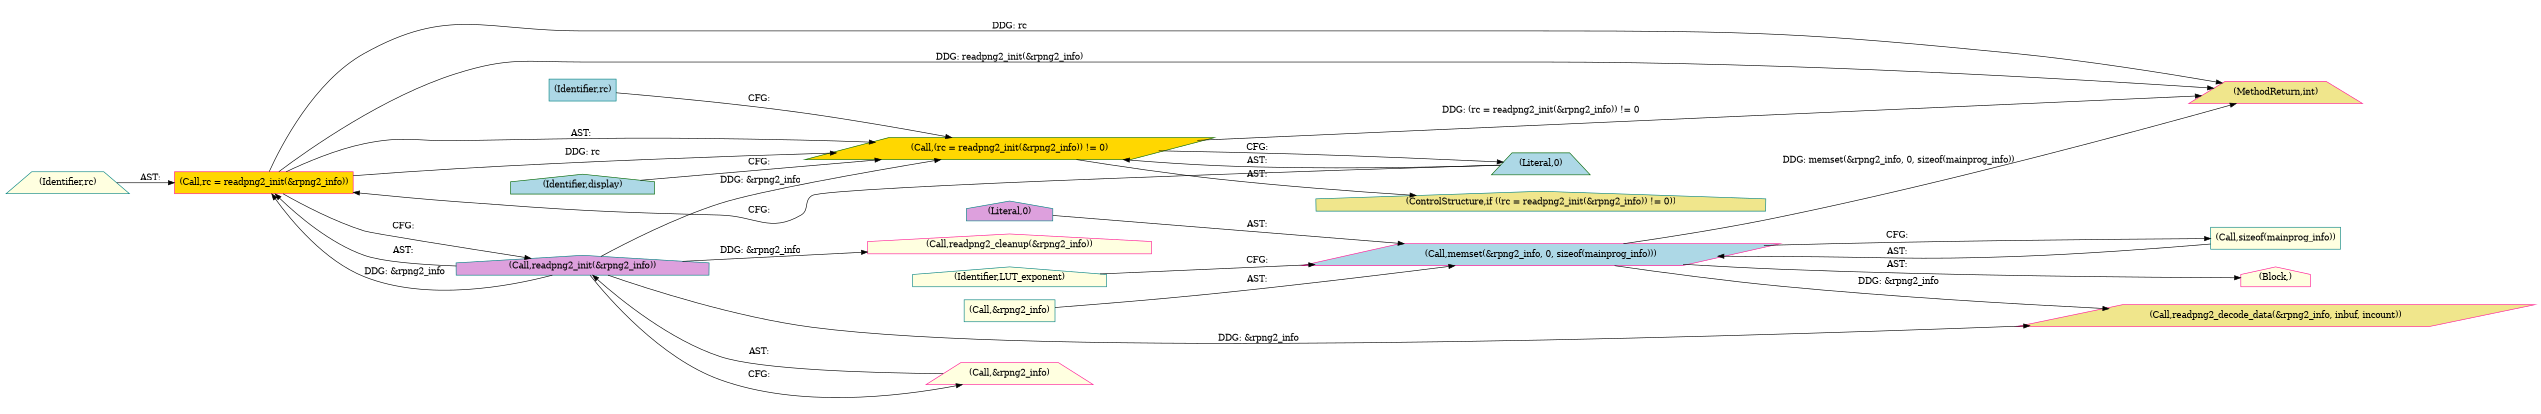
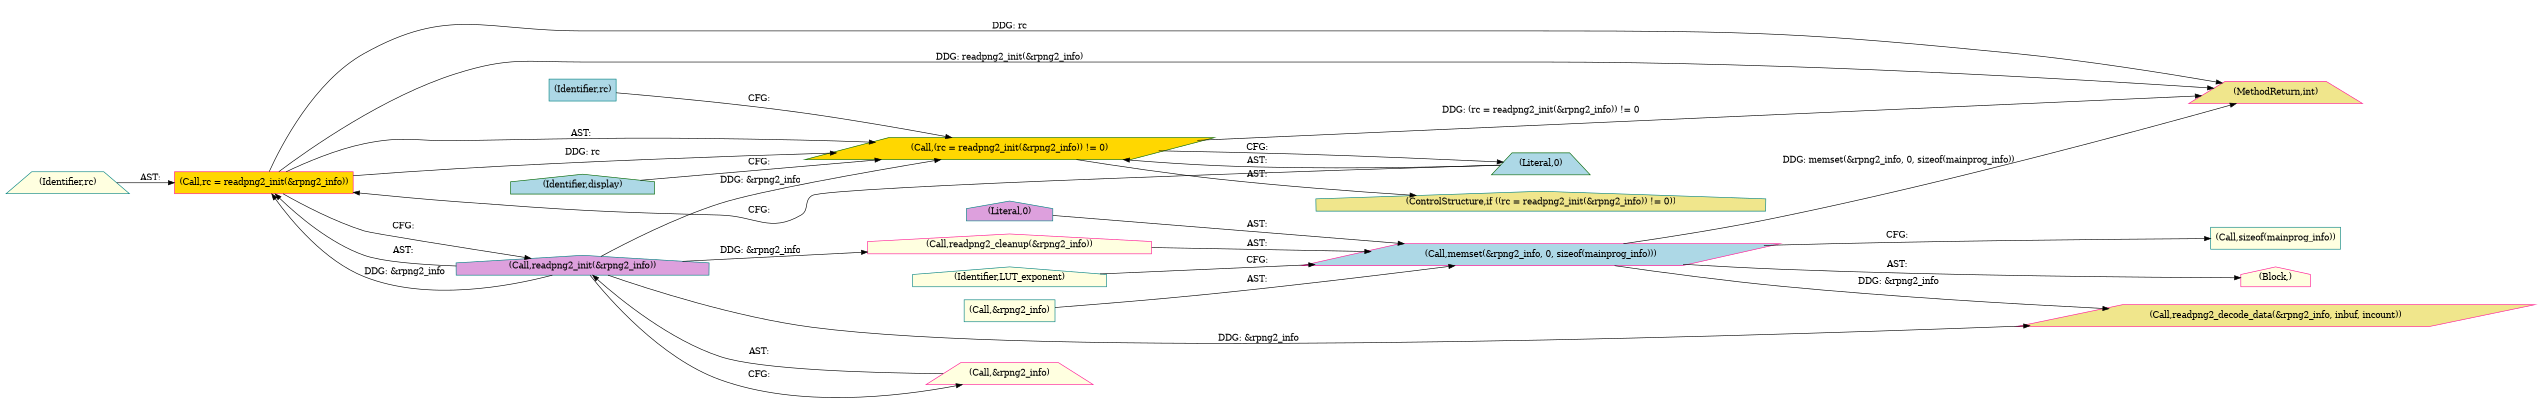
  digraph {
    rankdir=LR
    node [color=teal fillcolor=lightyellow shape=house style=filled]
    n1 [color=deeppink fillcolor=gold label="(Call,rc = readpng2_init(&rpng2_info))" shape=box]
    n2 [fillcolor=plum label="(Call,readpng2_init(&rpng2_info))"]
    n3 [color=darkgreen fillcolor=gold label="(Call,(rc = readpng2_init(&rpng2_info)) != 0)" shape=parallelogram]
    n4 [color=deeppink fillcolor=khaki label="(MethodReturn,int)" shape=trapezium]
    n5 [color=deeppink label="(Call,&rpng2_info)" shape=trapezium]
    n6 [color=deeppink fillcolor=khaki label="(Call,readpng2_decode_data(&rpng2_info, inbuf, incount))" shape=parallelogram]
    n7 [color=deeppink label="(Call,readpng2_cleanup(&rpng2_info))"]
    n8 [color=darkgreen fillcolor=lightblue label="(Literal,0)" shape=trapezium]
    n9 [fillcolor=khaki label="(ControlStructure,if ((rc = readpng2_init(&rpng2_info)) != 0))"]
    n10 [color=deeppink fillcolor=lightblue label="(Call,memset(&rpng2_info, 0, sizeof(mainprog_info)))" shape=parallelogram]
    n11 [label="(Call,sizeof(mainprog_info))" shape=box]
    n12 [color=deeppink label="(Block,)"]
    n13 [label="(Call,&rpng2_info)" shape=box]
    n14 [color=darkgreen fillcolor=lightblue label="(Identifier,display)"]
    n15 [fillcolor=lightblue label="(Identifier,rc)" shape=box]
    n16 [label="(Identifier,rc)" shape=trapezium]
    n17 [fillcolor=plum label="(Literal,0)"]
    n18 [label="(Identifier,LUT_exponent)"]
    n1 -> n2 [label="CFG: "]
    n1 -> n3 [label="AST: "]
    n1 -> n3 [label="DDG: rc"]
    n1 -> n4 [label="DDG: rc"]
    n1 -> n4 [label="DDG: readpng2_init(&rpng2_info)"]
    n2 -> n1 [label="AST: "]
    n2 -> n1 [label="DDG: &rpng2_info"]
    n2 -> n3 [label="DDG: &rpng2_info"]
    n2 -> n5 [label="CFG: "]
    n2 -> n6 [label="DDG: &rpng2_info"]
    n2 -> n7 [label="DDG: &rpng2_info"]
    n3 -> n4 [label="DDG: (rc = readpng2_init(&rpng2_info)) != 0"]
    n3 -> n8 [label="CFG: "]
    n3 -> n9 [label="AST: "]
    n5 -> n2 [label="AST: "]
    n8 -> n1 [label="CFG: "]
    n8 -> n3 [label="AST: "]
    n10 -> n4 [label="DDG: memset(&rpng2_info, 0, sizeof(mainprog_info))"]
    n10 -> n6 [label="DDG: &rpng2_info"]
    n10 -> n11 [label="CFG: "]
    n10 -> n12 [label="AST: "]
-   n11 -> n10 [label="AST: "]
+   n7 -> n10 [label="AST: "]
    n13 -> n10 [label="AST: "]
    n14 -> n3 [label="CFG: "]
    n15 -> n3 [label="CFG: "]
    n16 -> n1 [label="AST: "]
    n17 -> n10 [label="AST: "]
    n18 -> n10 [label="CFG: "]
  }
